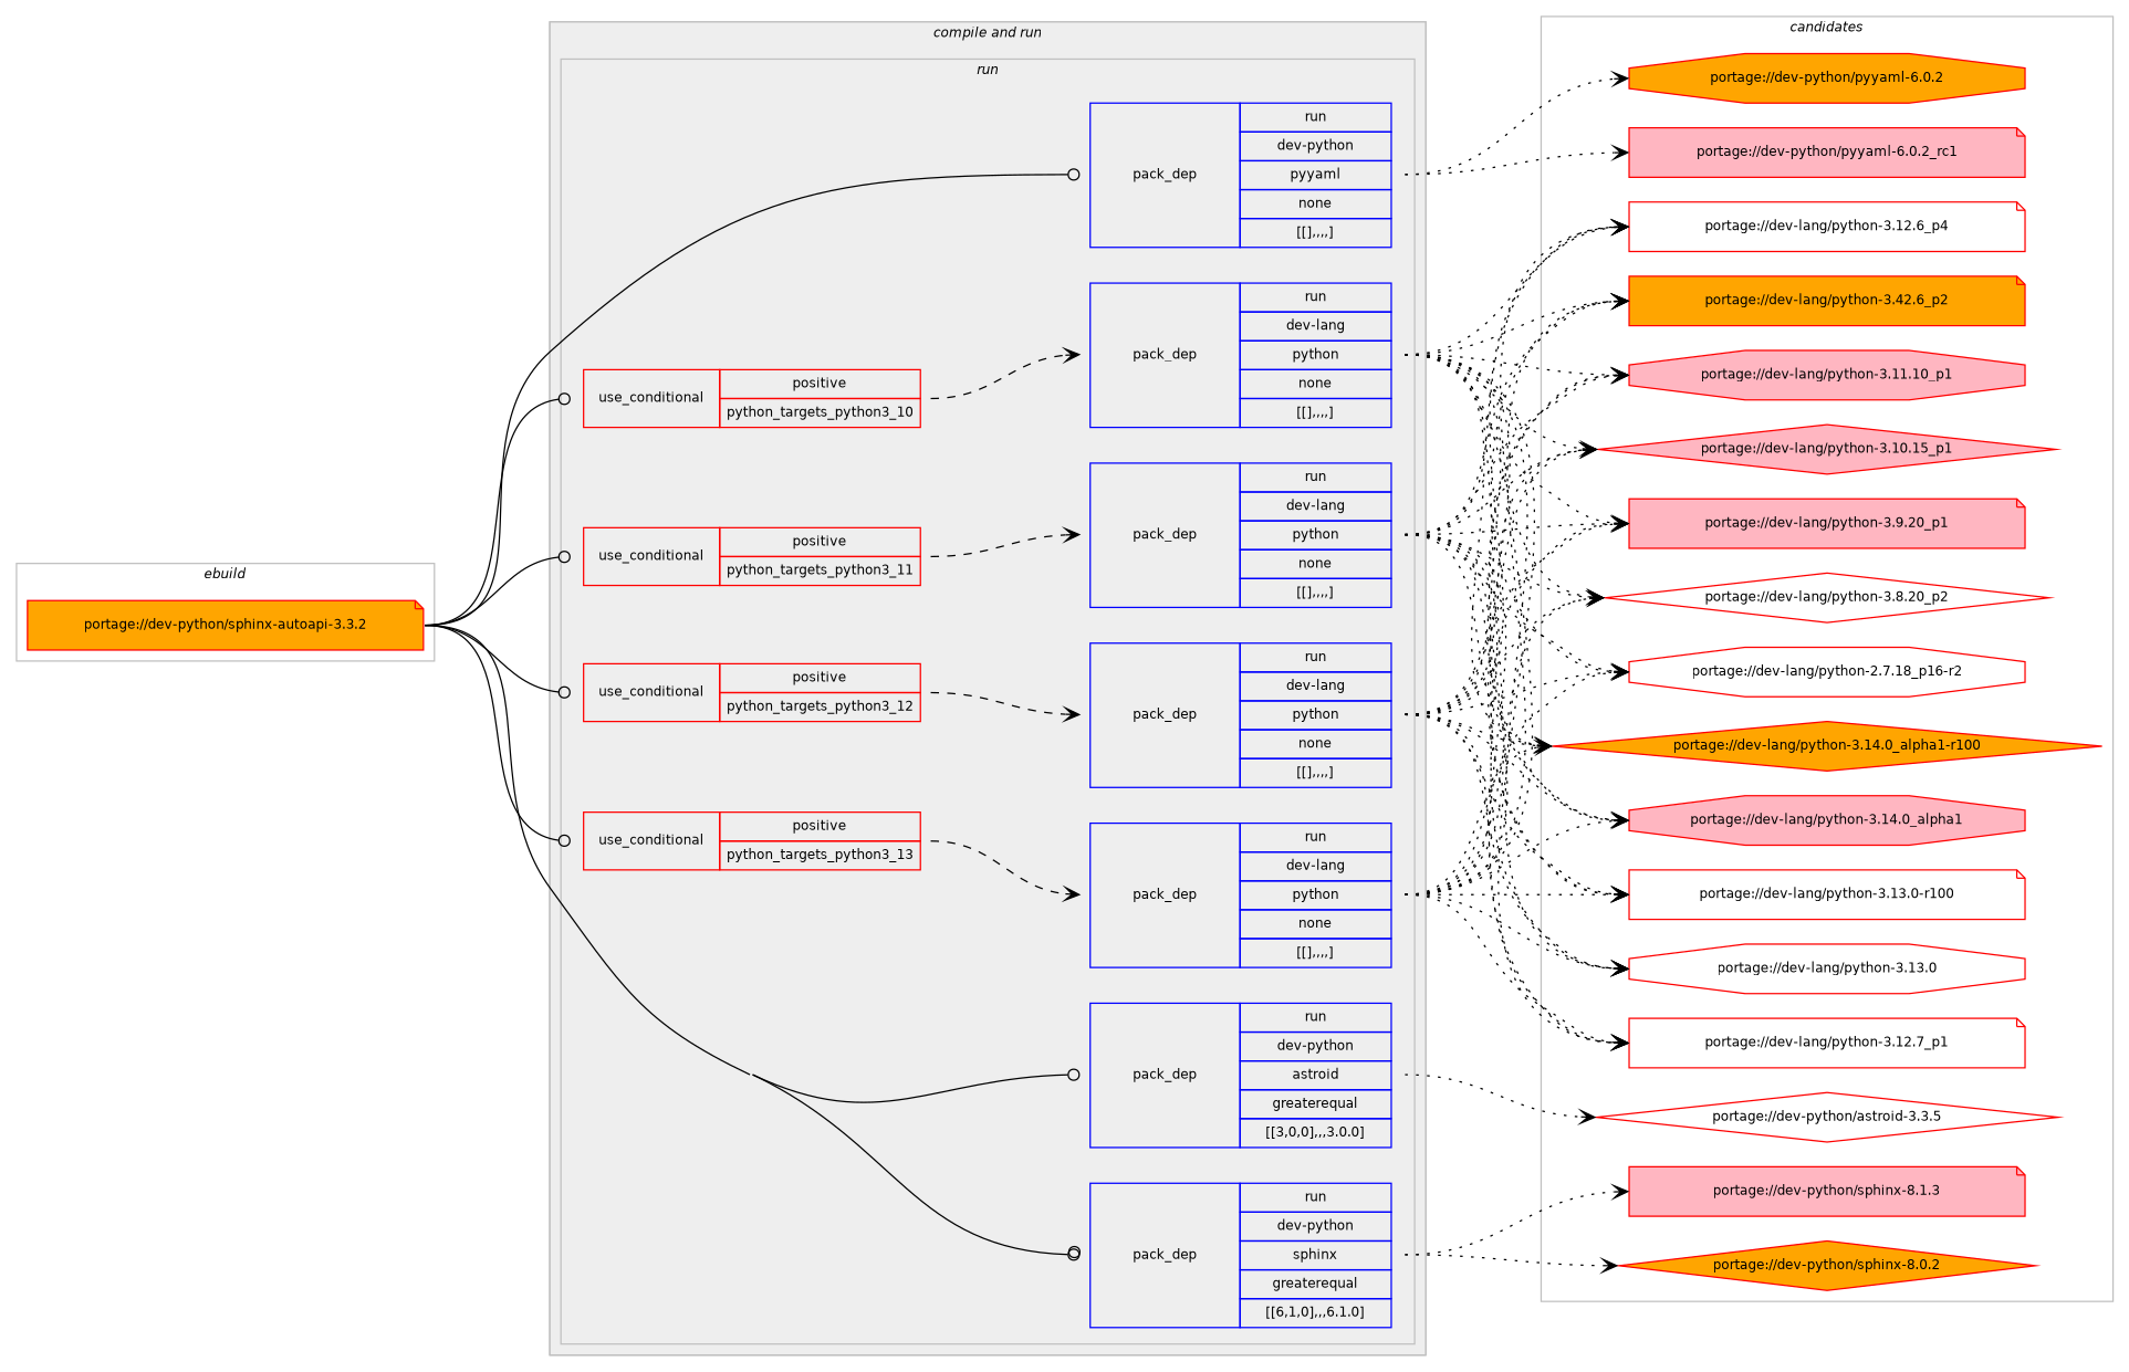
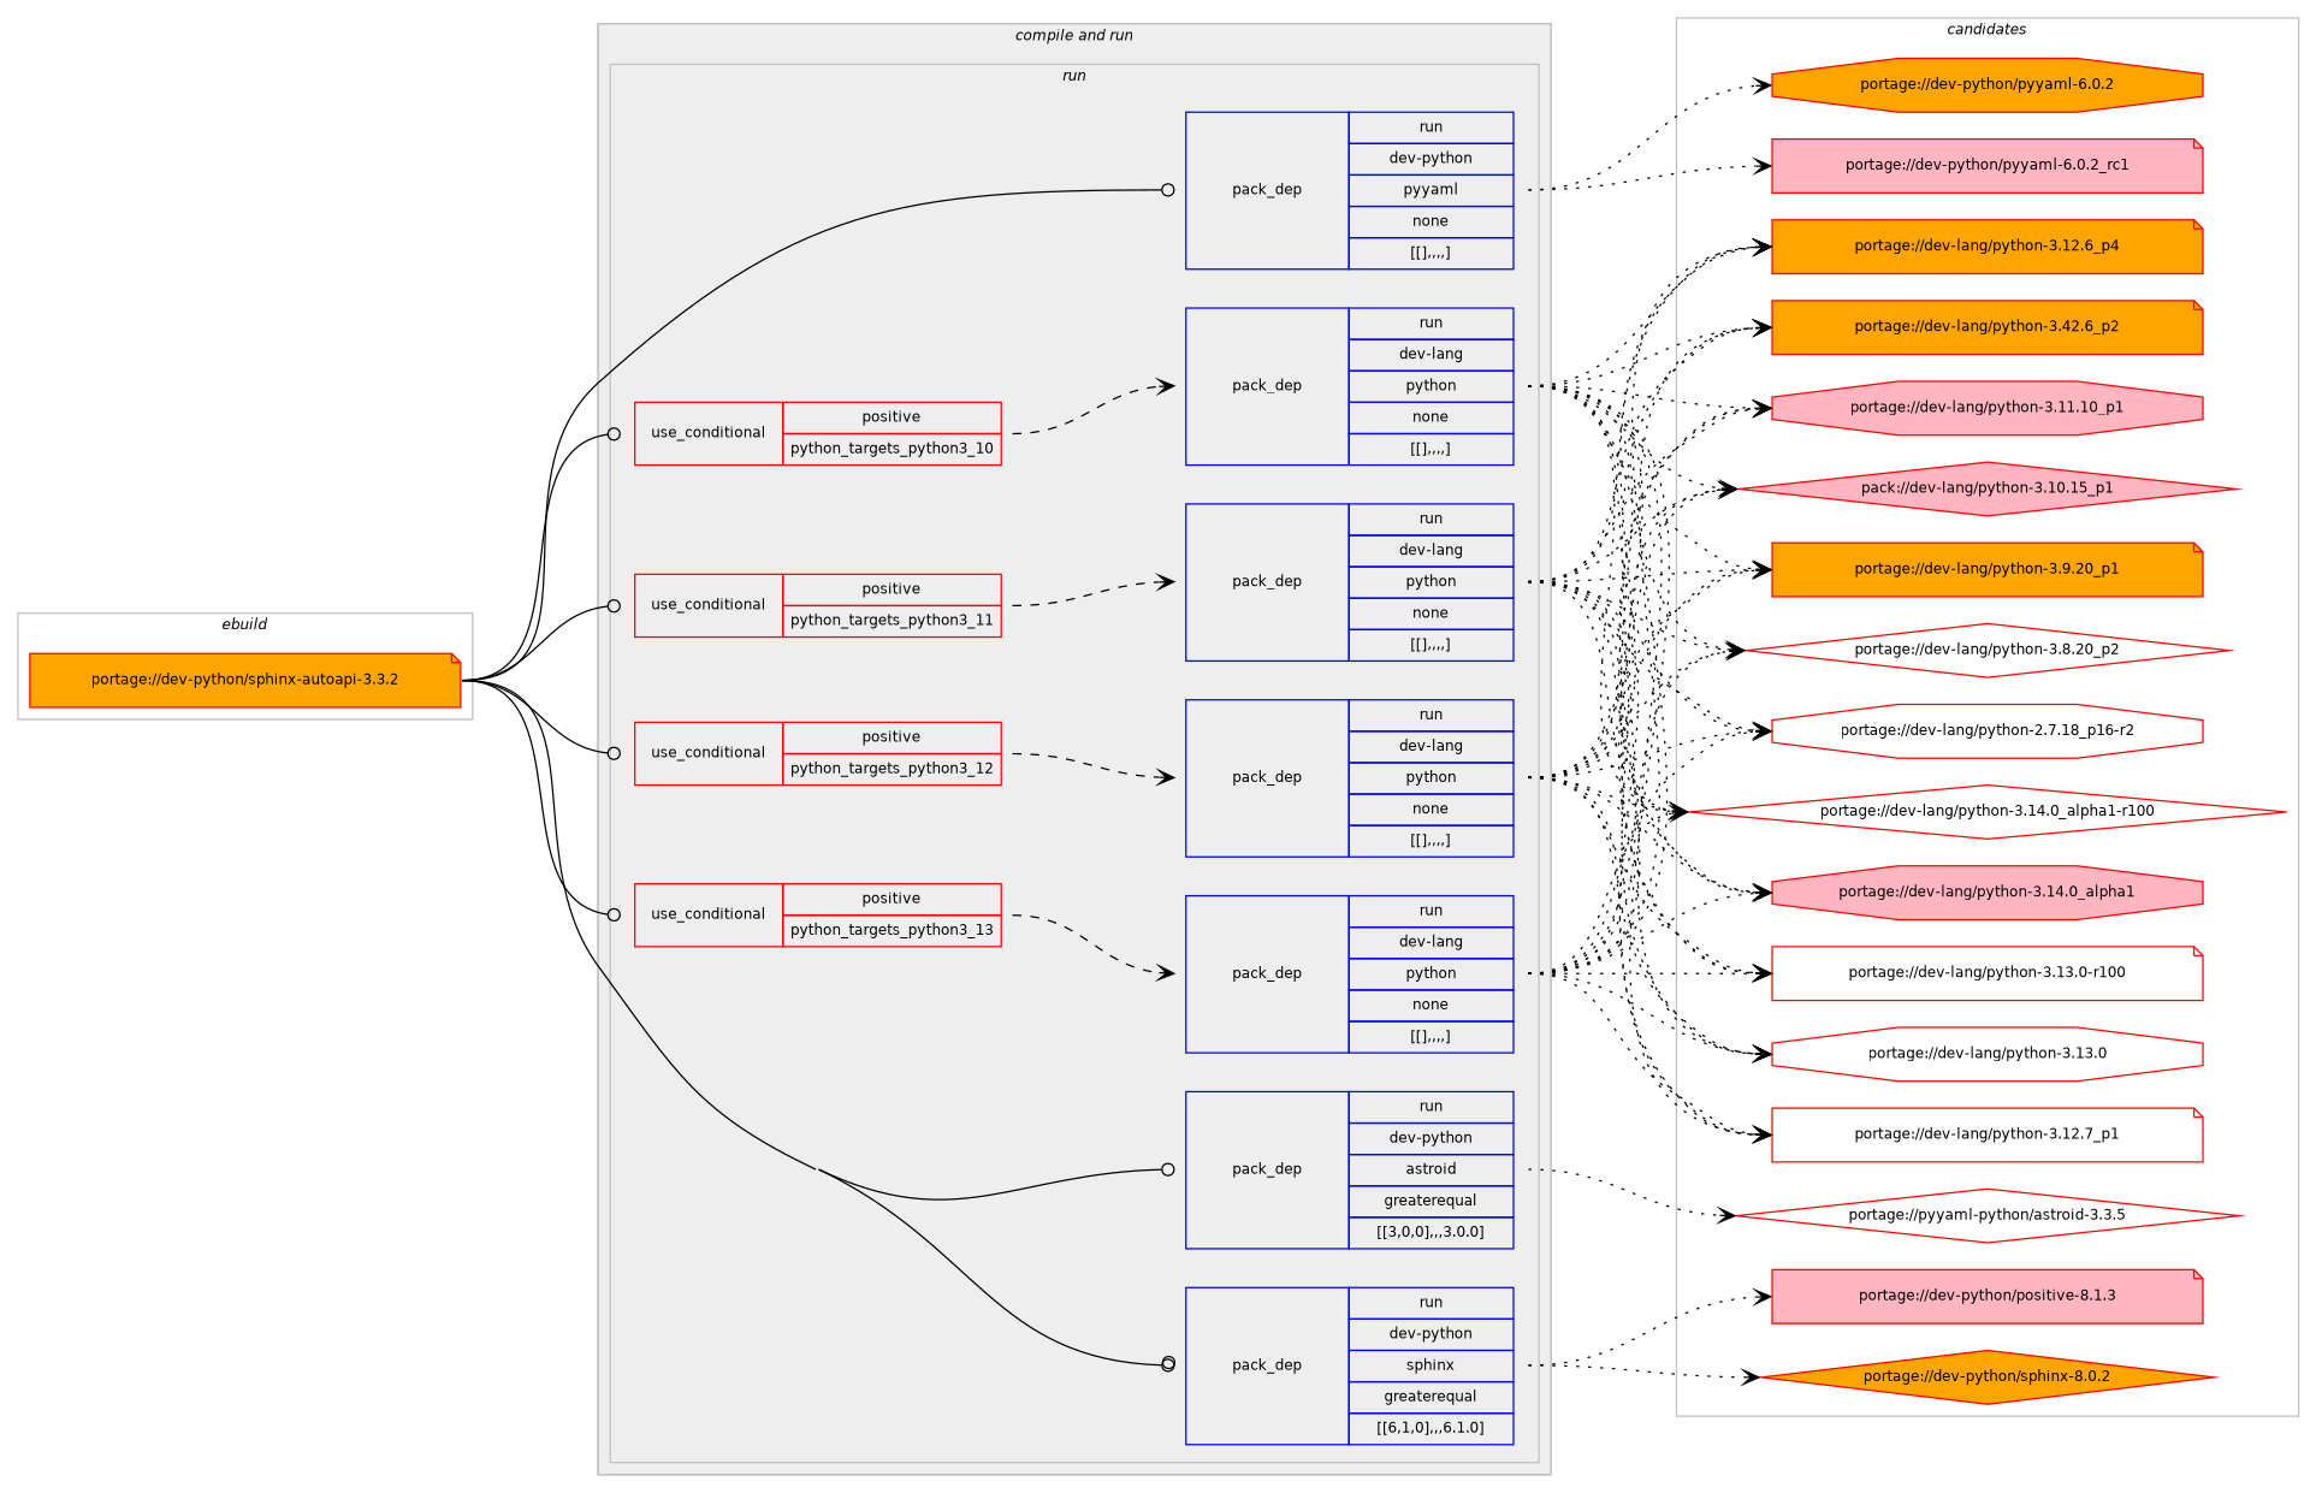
  digraph {
    compound=true
    concentrate=true
    fontname=Helvetica
    fontsize=10
    newrank=true
    rankdir=LR
    ranksep=1.5
    node [color=red fontname=Helvetica fontsize=10 shape=none style=filled]
    edge [arrowhead=vee headport=w style=dotted tailport=e weight=100]
    n1 [fillcolor=orange label="portage://dev-python/sphinx-autoapi-3.3.2" shape=note width=4]
    n2 [color=blue label=<<TABLE BORDER="0" CELLBORDER="1" CELLSPACING="0" CELLPADDING="4" WIDTH="220"><TR><TD ROWSPAN="6" CELLPADDING="30">pack_dep</TD></TR><TR><TD WIDTH="110">run</TD></TR><TR><TD>dev-python</TD></TR><TR><TD>pyyaml</TD></TR><TR><TD>none</TD></TR><TR><TD>[[],,,,]</TD></TR></TABLE>> style=""]
    n3 [color=blue label=<<TABLE BORDER="0" CELLBORDER="1" CELLSPACING="0" CELLPADDING="4" WIDTH="220"><TR><TD ROWSPAN="6" CELLPADDING="30">pack_dep</TD></TR><TR><TD WIDTH="110">run</TD></TR><TR><TD>dev-lang</TD></TR><TR><TD>python</TD></TR><TR><TD>none</TD></TR><TR><TD>[[],,,,]</TD></TR></TABLE>> style=""]
    n4 [label=<<TABLE BORDER="0" CELLBORDER="1" CELLSPACING="0" CELLPADDING="4"><TR><TD ROWSPAN="3" CELLPADDING="10">use_conditional</TD></TR><TR><TD>positive</TD></TR><TR><TD>python_targets_python3_10</TD></TR></TABLE>> style=""]
    n5 [color=blue label=<<TABLE BORDER="0" CELLBORDER="1" CELLSPACING="0" CELLPADDING="4" WIDTH="220"><TR><TD ROWSPAN="6" CELLPADDING="30">pack_dep</TD></TR><TR><TD WIDTH="110">run</TD></TR><TR><TD>dev-lang</TD></TR><TR><TD>python</TD></TR><TR><TD>none</TD></TR><TR><TD>[[],,,,]</TD></TR></TABLE>> style=""]
    n6 [label=<<TABLE BORDER="0" CELLBORDER="1" CELLSPACING="0" CELLPADDING="4"><TR><TD ROWSPAN="3" CELLPADDING="10">use_conditional</TD></TR><TR><TD>positive</TD></TR><TR><TD>python_targets_python3_11</TD></TR></TABLE>> style=""]
    n7 [color=blue label=<<TABLE BORDER="0" CELLBORDER="1" CELLSPACING="0" CELLPADDING="4" WIDTH="220"><TR><TD ROWSPAN="6" CELLPADDING="30">pack_dep</TD></TR><TR><TD WIDTH="110">run</TD></TR><TR><TD>dev-lang</TD></TR><TR><TD>python</TD></TR><TR><TD>none</TD></TR><TR><TD>[[],,,,]</TD></TR></TABLE>> style=""]
    n8 [label=<<TABLE BORDER="0" CELLBORDER="1" CELLSPACING="0" CELLPADDING="4"><TR><TD ROWSPAN="3" CELLPADDING="10">use_conditional</TD></TR><TR><TD>positive</TD></TR><TR><TD>python_targets_python3_12</TD></TR></TABLE>> style=""]
    n9 [color=blue label=<<TABLE BORDER="0" CELLBORDER="1" CELLSPACING="0" CELLPADDING="4" WIDTH="220"><TR><TD ROWSPAN="6" CELLPADDING="30">pack_dep</TD></TR><TR><TD WIDTH="110">run</TD></TR><TR><TD>dev-lang</TD></TR><TR><TD>python</TD></TR><TR><TD>none</TD></TR><TR><TD>[[],,,,]</TD></TR></TABLE>> style=""]
    n10 [label=<<TABLE BORDER="0" CELLBORDER="1" CELLSPACING="0" CELLPADDING="4"><TR><TD ROWSPAN="3" CELLPADDING="10">use_conditional</TD></TR><TR><TD>positive</TD></TR><TR><TD>python_targets_python3_13</TD></TR></TABLE>> style=""]
    n11 [color=blue label=<<TABLE BORDER="0" CELLBORDER="1" CELLSPACING="0" CELLPADDING="4" WIDTH="220"><TR><TD ROWSPAN="6" CELLPADDING="30">pack_dep</TD></TR><TR><TD WIDTH="110">run</TD></TR><TR><TD>dev-python</TD></TR><TR><TD>astroid</TD></TR><TR><TD>greaterequal</TD></TR><TR><TD>[[3,0,0],,,3.0.0]</TD></TR></TABLE>> style=""]
    n12 [color=blue label=<<TABLE BORDER="0" CELLBORDER="1" CELLSPACING="0" CELLPADDING="4" WIDTH="220"><TR><TD ROWSPAN="6" CELLPADDING="30">pack_dep</TD></TR><TR><TD WIDTH="110">run</TD></TR><TR><TD>dev-python</TD></TR><TR><TD>sphinx</TD></TR><TR><TD>greaterequal</TD></TR><TR><TD>[[6,1,0],,,6.1.0]</TD></TR></TABLE>> style=""]
-   n13 [fillcolor=orange label="portage://dev-lang/python-3.14.0_alpha1-r100" shape=diamond width=4]
+   n13 [fillcolor=white label="portage://dev-lang/python-3.14.0_alpha1-r100" shape=diamond width=4]
    n14 [fillcolor=lightpink label="portage://dev-lang/python-3.14.0_alpha1" shape=octagon width=4]
    n15 [fillcolor=white label="portage://dev-lang/python-3.13.0-r100" shape=note width=4]
    n16 [fillcolor=white label="portage://dev-lang/python-3.13.0" shape=octagon width=4]
    n17 [fillcolor=white label="portage://dev-lang/python-3.12.7_p1" shape=note width=4]
-   n18 [fillcolor=white label="portage://dev-lang/python-3.12.6_p4" shape=note width=4]
+   n18 [fillcolor=orange label="portage://dev-lang/python-3.12.6_p4" shape=note width=4]
    n19 [fillcolor=orange label="portage://dev-lang/python-3.42.6_p2" shape=note width=4]
    n20 [fillcolor=lightpink label="portage://dev-lang/python-3.11.10_p1" shape=octagon width=4]
-   n21 [fillcolor=lightpink label="portage://dev-lang/python-3.10.15_p1" shape=diamond width=4]
-   n22 [fillcolor=lightpink label="portage://dev-lang/python-3.9.20_p1" shape=note width=4]
+   n21 [fillcolor=lightpink label="pack://dev-lang/python-3.10.15_p1" shape=diamond width=4]
+   n22 [fillcolor=orange label="portage://dev-lang/python-3.9.20_p1" shape=note width=4]
    n23 [fillcolor=white label="portage://dev-lang/python-3.8.20_p2" shape=diamond width=4]
    n24 [fillcolor=white label="portage://dev-lang/python-2.7.18_p16-r2" shape=octagon width=4]
-   n25 [fillcolor=white label="portage://dev-python/astroid-3.3.5" shape=diamond width=4]
+   n25 [fillcolor=white label="portage://pyyaml-python/astroid-3.3.5" shape=diamond width=4]
    n26 [fillcolor=lightpink label="portage://dev-python/pyyaml-6.0.2_rc1" shape=note width=4]
    n27 [fillcolor=orange label="portage://dev-python/pyyaml-6.0.2" shape=octagon width=4]
-   n28 [fillcolor=lightpink label="portage://dev-python/sphinx-8.1.3" shape=note width=4]
+   n28 [fillcolor=lightpink label="portage://dev-python/positive-8.1.3" shape=note width=4]
    n29 [fillcolor=orange label="portage://dev-python/sphinx-8.0.2" shape=diamond width=4]
    subgraph cluster_1 {
      color=gray
      label=<<i>dependencies</i>>
      subgraph cluster_2 {
        color=gray
        fillcolor="#eeeeee"
        label=<<i>compile</i>>
        style=filled
      }
      subgraph cluster_3 {
        color=gray
        fillcolor="#eeeeee"
        label=<<i>compile and run</i>>
        style=filled
      }
      subgraph cluster_4 {
        color=gray
        fillcolor="#eeeeee"
        label=<<i>run</i>>
        style=filled
        subgraph sub_5 {
          color=gray
          fillcolor="#eeeeee"
          label=<<i>run</i>>
          style=filled
          n2
        }
        subgraph sub_6 {
          color=gray
          fillcolor="#eeeeee"
          label=<<i>run</i>>
          style=filled
          n4
          subgraph sub_7 {
            color=gray
            fillcolor="#eeeeee"
            label=<<i>run</i>>
            style=filled
            n3
          }
        }
        subgraph sub_8 {
          color=gray
          fillcolor="#eeeeee"
          label=<<i>run</i>>
          style=filled
          n6
          subgraph sub_9 {
            color=gray
            fillcolor="#eeeeee"
            label=<<i>run</i>>
            style=filled
            n5
          }
        }
        subgraph sub_10 {
          color=gray
          fillcolor="#eeeeee"
          label=<<i>run</i>>
          style=filled
          n8
          subgraph sub_11 {
            color=gray
            fillcolor="#eeeeee"
            label=<<i>run</i>>
            style=filled
            n7
          }
        }
        subgraph sub_12 {
          color=gray
          fillcolor="#eeeeee"
          label=<<i>run</i>>
          style=filled
          n10
          subgraph sub_13 {
            color=gray
            fillcolor="#eeeeee"
            label=<<i>run</i>>
            style=filled
            n9
          }
        }
        subgraph sub_14 {
          color=gray
          fillcolor="#eeeeee"
          label=<<i>run</i>>
          style=filled
          n11
        }
        subgraph sub_15 {
          color=gray
          fillcolor="#eeeeee"
          label=<<i>run</i>>
          style=filled
          n12
        }
      }
    }
    subgraph cluster_16 {
      color=gray
      label=<<i>ebuild</i>>
      n1
    }
    subgraph cluster_17 {
      color=gray
      label=<<i>candidates</i>>
      rank=same
      subgraph sub_18 {
        color=black
        label=<<i>candidates</i>>
        nodesep=1
        rank=same
        n13
        n14
        n15
        n16
        n17
        n18
        n19
        n20
        n21
        n22
        n23
        n24
      }
      subgraph sub_19 {
        color=black
        label=<<i>candidates</i>>
        nodesep=1
        rank=same
        n13
        n14
        n15
        n16
        n17
        n18
        n19
        n20
        n21
        n22
        n23
        n24
      }
      subgraph sub_20 {
        color=black
        label=<<i>candidates</i>>
        nodesep=1
        rank=same
        n13
        n14
        n15
        n16
        n17
        n18
        n19
        n20
        n21
        n22
        n23
        n24
      }
      subgraph sub_21 {
        color=black
        label=<<i>candidates</i>>
        nodesep=1
        rank=same
        n13
        n14
        n15
        n16
        n17
        n18
        n19
        n20
        n21
        n22
        n23
        n24
      }
      subgraph sub_22 {
        color=black
        label=<<i>candidates</i>>
        nodesep=1
        rank=same
        n25
      }
      subgraph sub_23 {
        color=black
        label=<<i>candidates</i>>
        nodesep=1
        rank=same
        n26
        n27
      }
      subgraph sub_24 {
        color=black
        label=<<i>candidates</i>>
        nodesep=1
        rank=same
        n28
        n29
      }
    }
    n1 -> n2 [arrowhead=odot style=solid weight=20]
    n1 -> n4 [arrowhead=odot style=solid weight=20]
    n1 -> n6 [arrowhead=odot style=solid weight=20]
    n1 -> n8 [arrowhead=odot style=solid weight=20]
    n1 -> n10 [arrowhead=odot style=solid weight=20]
    n1 -> n11 [arrowhead=odot style=solid weight=20]
    n1 -> n12 [arrowhead=odot style=solid weight=20]
    n2 -> n26
    n2 -> n27
    n3 -> n13
    n3 -> n14
    n3 -> n15
    n3 -> n16
    n3 -> n17
    n3 -> n18
    n3 -> n19
    n3 -> n20
    n3 -> n21
    n3 -> n22
    n3 -> n23
    n3 -> n24
    n4 -> n3 [style=dashed weight=20]
    n5 -> n13
    n5 -> n14
    n5 -> n15
    n5 -> n16
    n5 -> n17
    n5 -> n18
    n5 -> n19
    n5 -> n20
    n5 -> n21
    n5 -> n22
    n5 -> n23
    n5 -> n24
    n6 -> n5 [style=dashed weight=20]
    n7 -> n13
    n7 -> n14
    n7 -> n15
    n7 -> n16
    n7 -> n17
    n7 -> n18
    n7 -> n19
    n7 -> n20
    n7 -> n21
    n7 -> n22
    n7 -> n23
    n7 -> n24
    n8 -> n7 [style=dashed weight=20]
    n9 -> n13
    n9 -> n14
    n9 -> n15
    n9 -> n16
    n9 -> n17
    n9 -> n18
    n9 -> n19
    n9 -> n20
    n9 -> n21
    n9 -> n22
    n9 -> n23
    n9 -> n24
    n10 -> n9 [style=dashed weight=20]
    n11 -> n25
    n12 -> n28
    n12 -> n29
  }
